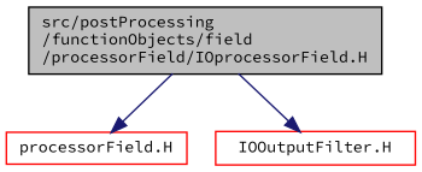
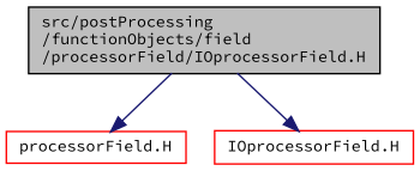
  digraph {
    fontname="Source Code Pro"
    node [color=red fontname="Source Code Pro" fontsize=10 shape=record]
    edge [color=midnightblue fontname="Source Code Pro" fontsize=10 labelfontname=FreeSans labelfontsize=10 style=solid]
    n1 [color=black fillcolor=grey75 fontcolor=black height=0.2 label="src/postProcessing\l/functionObjects/field\l/processorField/IOprocessorField.H" style=filled width=0.4]
    n2 [height=0.2 label="processorField.H" width=0.4]
-   n3 [height=0.2 label="IOOutputFilter.H" width=0.4]
+   n3 [height=0.2 label="IOprocessorField.H" width=0.4]
    n1 -> n2
    n1 -> n3
  }
